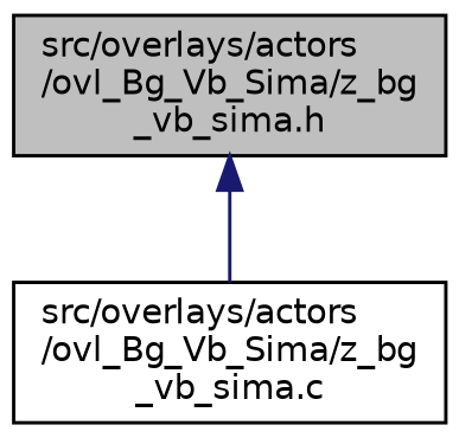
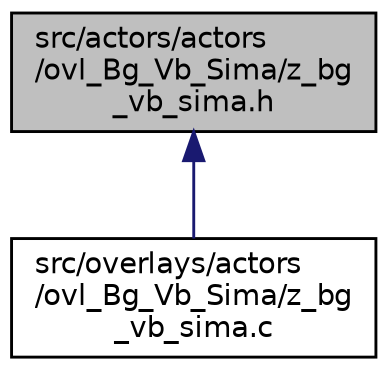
  digraph {
    node [color=black fontname=Helvetica fontsize=10 shape=record style=filled]
-   n1 [fillcolor=grey75 fontcolor=black height=0.2 label="src/overlays/actors\l/ovl_Bg_Vb_Sima/z_bg\l_vb_sima.h" width=0.4]
+   n1 [fillcolor=grey75 fontcolor=black height=0.2 label="src/actors/actors\l/ovl_Bg_Vb_Sima/z_bg\l_vb_sima.h" width=0.4]
    n2 [fillcolor=white height=0.2 label="src/overlays/actors\l/ovl_Bg_Vb_Sima/z_bg\l_vb_sima.c" width=0.4]
    n1 -> n2 [color=midnightblue dir=back fontname=Helvetica fontsize=10 labelfontname=Helvetica labelfontsize=10 style=solid]
  }
